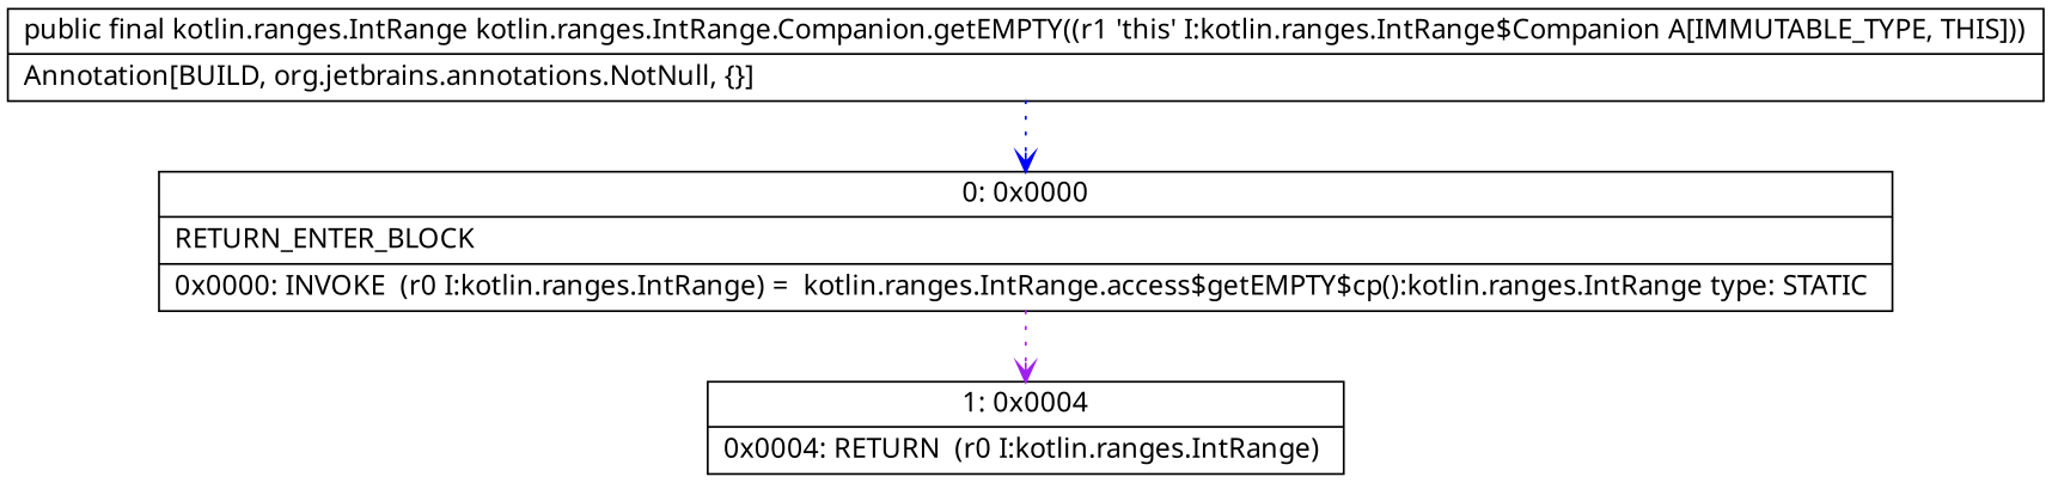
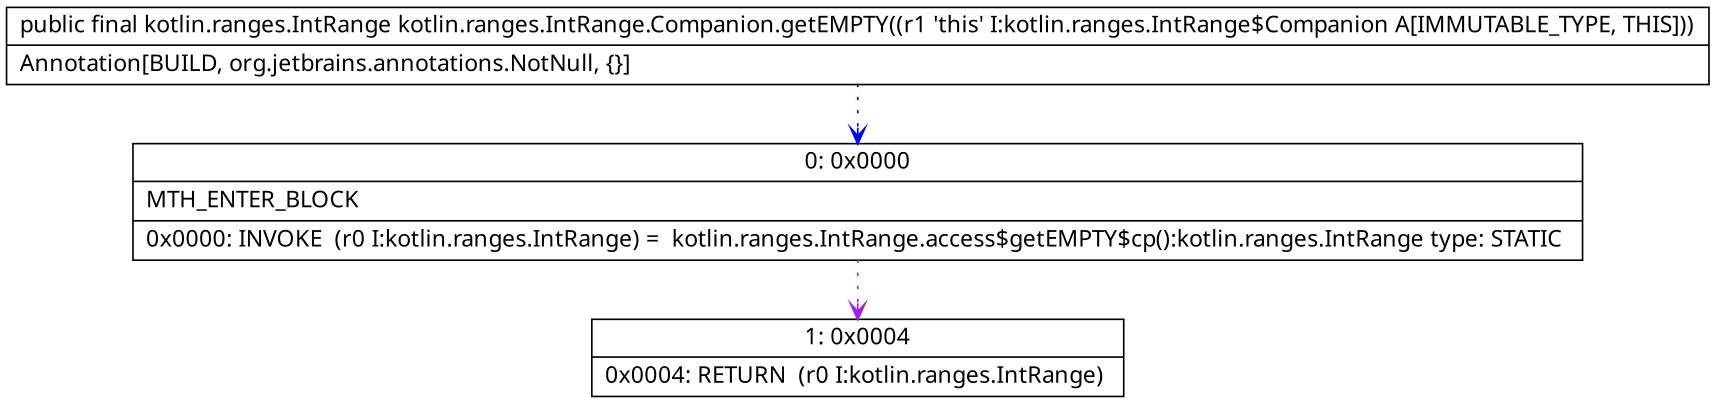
  digraph {
    fontname="Noto Sans"
    node [shape=record fontname="Noto Sans"]
    edge [style=dotted arrowhead=vee fontname="Noto Sans"]
-   n1 [label="{0\:\ 0x0000|RETURN_ENTER_BLOCK\l|0x0000: INVOKE  (r0 I:kotlin.ranges.IntRange) =  kotlin.ranges.IntRange.access$getEMPTY$cp():kotlin.ranges.IntRange type: STATIC \l}"]
+   n1 [label="{0\:\ 0x0000|MTH_ENTER_BLOCK\l|0x0000: INVOKE  (r0 I:kotlin.ranges.IntRange) =  kotlin.ranges.IntRange.access$getEMPTY$cp():kotlin.ranges.IntRange type: STATIC \l}"]
    n2 [label="{1\:\ 0x0004|0x0004: RETURN  (r0 I:kotlin.ranges.IntRange) \l}"]
    n3 [label="{public final kotlin.ranges.IntRange kotlin.ranges.IntRange.Companion.getEMPTY((r1 'this' I:kotlin.ranges.IntRange$Companion A[IMMUTABLE_TYPE, THIS]))  | Annotation[BUILD, org.jetbrains.annotations.NotNull, \{\}]\l}"]
    n1 -> n2 [color=purple]
    n3 -> n1 [color=blue]
  }
